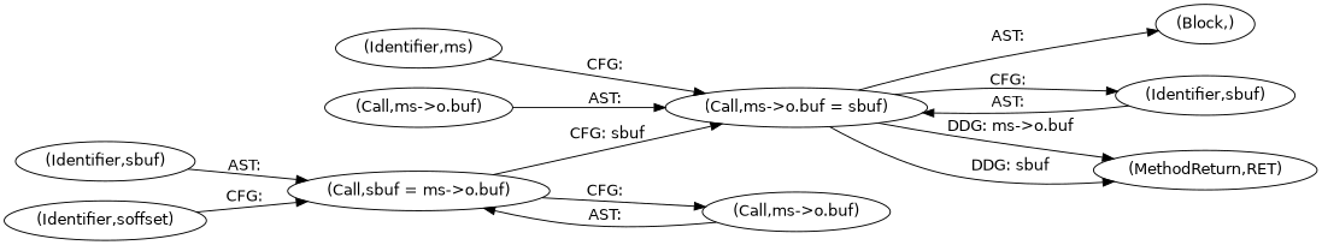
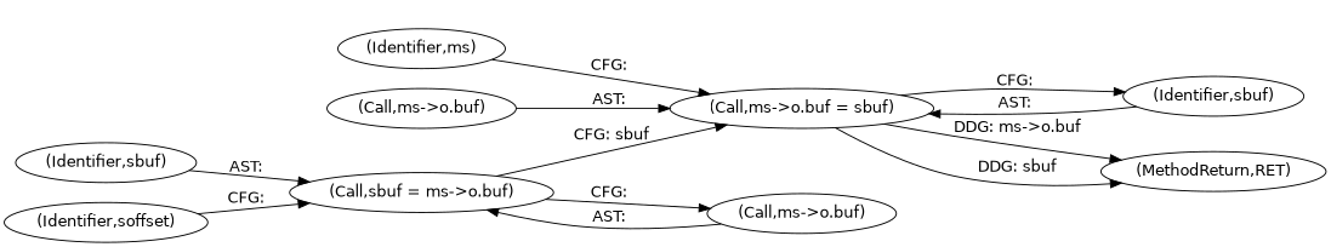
  digraph {
    fontname="DejaVu Sans"
    rankdir=LR
    node [fontname="DejaVu Sans"]
    edge [fontname="DejaVu Sans"]
    n1 [label="(Call,sbuf = ms->o.buf)"]
    n2 [label="(Call,ms->o.buf = sbuf)"]
    n3 [label="(Call,ms->o.buf)"]
-   n4 [label="(Block,)"]
    n5 [label="(Identifier,sbuf)"]
    n6 [label="(MethodReturn,RET)"]
    n7 [label="(Identifier,ms)"]
    n8 [label="(Call,ms->o.buf)"]
    n9 [label="(Identifier,sbuf)"]
    n10 [label="(Identifier,soffset)"]
    n1 -> n2 [label="CFG: sbuf"]
    n1 -> n3 [label="CFG: "]
-   n2 -> n4 [label="AST: "]
    n2 -> n5 [label="CFG: "]
    n2 -> n6 [label="DDG: ms->o.buf"]
    n2 -> n6 [label="DDG: sbuf"]
    n3 -> n1 [label="AST: "]
    n5 -> n2 [label="AST: "]
    n7 -> n2 [label="CFG: "]
    n8 -> n2 [label="AST: "]
    n9 -> n1 [label="AST: "]
    n10 -> n1 [label="CFG: "]
  }
